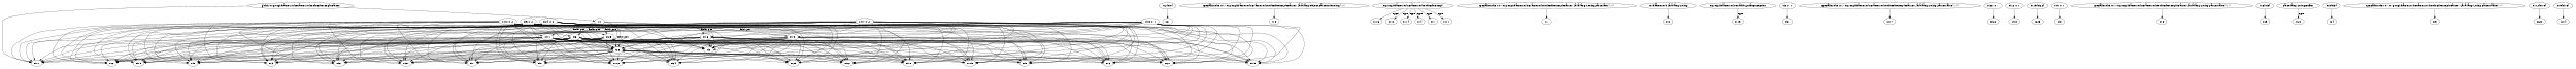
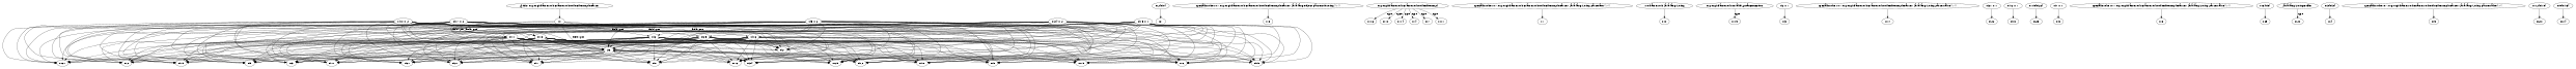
  digraph {
    n1 [label="$i25"]
    n2 [label="$i12"]
    n3 [label=i26]
    n4 [label="$i10"]
    n5 [label="$r15"]
    n6 [label="$r6"]
    n7 [label="$r21"]
    n8 [label="$r2"]
    n9 [label="$r9"]
    n10 [label="$i2"]
    n11 [label="$i19"]
    n12 [label="$i5"]
    n13 [label="$r3"]
    n14 [label="$i17"]
    n15 [label="$i21"]
    n16 [label="$i27"]
    n17 [label="$i7"]
    n18 [label="$i15"]
    n19 [label="$i0"]
    n20 [label="$r12"]
    n21 [label="$i24"]
    n22 [label="$r25"]
    n23 [label="$i18"]
    n24 [label="$i5 + 2"]
    n25 [label="$i6"]
    n26 [label="$i10 + 2"]
    n27 [label="$i11"]
    n28 [label=r0]
    n29 [label="$i16"]
    n30 [label="$i15 + 1"]
    n31 [label="$i17 + 2"]
    n32 [label="$i24 + 2"]
    n33 [label="$r2[$i0]"]
    n34 [label="$c1"]
    n35 [label="@this: org.osgi.framework.FrameworkUtil$FilterImpl$Parser"]
    n36 [label="specialinvoke r0.<org.osgi.framework.FrameworkUtil$FilterImpl$Parser: java.lang.Object parse_substring()>()"]
    n37 [label=r18]
    n38 [label="org.osgi.framework.FrameworkUtil$FilterImpl"]
    n39 [label="$r16"]
    n40 [label="$r10"]
    n41 [label="$r14"]
    n42 [label="$r4"]
    n43 [label="$r7"]
    n44 [label="$r11"]
    n45 [label="specialinvoke r0.<org.osgi.framework.FrameworkUtil$FilterImpl$Parser: java.lang.String parse_attr()>()"]
    n46 [label=r1]
    n47 [label="r18 framework java.lang.String"]
    n48 [label="$z0"]
    n49 [label="org.osgi.framework.InvalidSyntaxException"]
    n50 [label="$r19"]
    n51 [label="$i2 + 1"]
    n52 [label="$i3"]
    n53 [label="specialinvoke r0.<org.osgi.framework.FrameworkUtil$FilterImpl$Parser: java.lang.String parse_value()>()"]
    n54 [label="$r17"]
    n55 [label="$i21 + 1"]
    n56 [label="$i22"]
    n57 [label="$i12 + 1"]
    n58 [label="$i13"]
    n59 [label="$r15[$i22]"]
    n60 [label="$c23"]
    n61 [label="$i7 + 1"]
    n62 [label="$i8"]
    n63 [label="specialinvoke r0.<org.osgi.framework.FrameworkUtil$FilterImpl$Parser: java.lang.String parse_value()>()"]
    n64 [label="$r8"]
    n65 [label="$r6[$i8]"]
    n66 [label="$c9"]
-   n67 [label="parse.lang.StringBuffer"]
+   n67 [label="java.lang.StringBuffer"]
    n68 [label="$r20"]
    n69 [label="$r3[$i3]"]
    n70 [label="$c4"]
    n71 [label="specialinvoke r0.<org.osgi.framework.FrameworkUtil$FilterImpl$Parser: java.lang.String parse_value()>()"]
    n72 [label="$r5"]
    n73 [label="$r12[$i19]"]
    n74 [label="$c20"]
    n75 [label="$r9[$i13]"]
    n76 [label="$c14"]
    n1 -> n2
    n1 -> n3
    n1 -> n4
    n1 -> n5
    n1 -> n6
    n1 -> n7
    n1 -> n8
    n1 -> n9
    n1 -> n10
    n1 -> n11
    n1 -> n12
    n1 -> n13
    n1 -> n14
    n1 -> n15
    n1 -> n16
    n1 -> n17
    n1 -> n18
    n1 -> n19
    n1 -> n20
    n1 -> n21
    n1 -> n22
    n3 -> n2
    n3 -> n3
    n3 -> n4
    n3 -> n5
    n3 -> n6
    n3 -> n7
    n3 -> n8
    n3 -> n9
    n3 -> n11
    n3 -> n12
    n3 -> n13
    n3 -> n14
    n3 -> n15
    n3 -> n16
    n3 -> n17
    n3 -> n18
    n3 -> n19
    n3 -> n20
    n3 -> n21
    n3 -> n22
    n23 -> n2
    n23 -> n3
    n23 -> n4
    n23 -> n5
    n23 -> n6
    n23 -> n7
    n23 -> n8
    n23 -> n9
    n23 -> n10
    n23 -> n11
    n23 -> n12
    n23 -> n13
-   n35 -> n14
+   n23 -> n14
    n23 -> n15
    n23 -> n16
    n23 -> n17
    n23 -> n18
    n23 -> n19
    n23 -> n20
    n23 -> n21
    n23 -> n22
    n24 -> n2
    n24 -> n3
    n24 -> n4
    n24 -> n5
    n24 -> n6
    n24 -> n7
    n24 -> n8
    n24 -> n9
    n24 -> n10
    n24 -> n11
    n24 -> n12
    n24 -> n13
    n24 -> n14
    n24 -> n15
    n24 -> n16
    n24 -> n17
    n24 -> n18
    n24 -> n19
    n24 -> n20
    n24 -> n21
    n24 -> n22
    n24 -> n25
    n25 -> n2
    n25 -> n3
    n25 -> n4
    n25 -> n5
    n25 -> n6
    n25 -> n7
    n25 -> n8
    n25 -> n9
    n25 -> n10
    n25 -> n11
    n25 -> n12
    n25 -> n13
    n25 -> n14
    n25 -> n15
    n25 -> n16
    n25 -> n17
    n25 -> n18
    n25 -> n19
    n25 -> n20
    n25 -> n21
    n25 -> n22
    n26 -> n2
    n26 -> n3
    n26 -> n4
    n26 -> n5
    n26 -> n6
    n26 -> n7
    n26 -> n8
    n26 -> n10
    n26 -> n11
    n26 -> n12
    n26 -> n13
    n26 -> n14
    n26 -> n15
    n26 -> n16
    n26 -> n17
    n26 -> n18
    n26 -> n19
    n26 -> n20
    n26 -> n21
    n26 -> n22
    n26 -> n27
    n27 -> n2
    n27 -> n3
    n27 -> n4
    n27 -> n5
    n27 -> n6
    n27 -> n7
    n27 -> n8
    n27 -> n9
    n27 -> n10
    n27 -> n11
    n27 -> n12
    n27 -> n13
    n27 -> n14
    n27 -> n15
    n27 -> n16
    n27 -> n17
    n27 -> n19
    n27 -> n20
    n27 -> n21
    n27 -> n22
    n28 -> n1 [label="field: pos"]
    n28 -> n3 [label="field: pos"]
    n28 -> n23 [label="field: pos"]
    n28 -> n25 [label="field: pos"]
    n28 -> n27 [label="field: pos"]
    n28 -> n29 [label="field: pos"]
    n29 -> n2
    n29 -> n3
    n29 -> n4
    n29 -> n5
    n29 -> n6
    n29 -> n7
    n29 -> n8
    n29 -> n9
    n29 -> n10
    n29 -> n11
    n29 -> n12
    n29 -> n13
    n29 -> n14
    n29 -> n15
    n29 -> n16
    n29 -> n17
    n29 -> n18
    n29 -> n19
    n29 -> n20
    n29 -> n21
    n29 -> n22
    n30 -> n2
    n30 -> n3
    n30 -> n4
    n30 -> n5
    n30 -> n6
    n30 -> n7
    n30 -> n8
    n30 -> n9
    n30 -> n10
    n30 -> n11
    n30 -> n12
    n30 -> n13
    n30 -> n14
    n30 -> n15
    n30 -> n16
    n30 -> n17
    n30 -> n18
    n30 -> n19
    n30 -> n20
    n30 -> n21
    n30 -> n22
    n30 -> n29
    n31 -> n2
    n31 -> n3
    n31 -> n4
    n31 -> n5
    n31 -> n6
    n31 -> n7
    n31 -> n8
    n31 -> n9
    n31 -> n10
    n31 -> n11
    n31 -> n12
    n31 -> n13
    n31 -> n14
    n31 -> n15
    n31 -> n16
    n31 -> n17
    n31 -> n18
    n31 -> n19
    n31 -> n20
    n31 -> n21
    n31 -> n22
    n31 -> n23
    n32 -> n1
    n32 -> n2
    n32 -> n3
    n32 -> n4
    n32 -> n5
    n32 -> n6
    n32 -> n7
    n32 -> n8
    n32 -> n9
    n32 -> n10
    n32 -> n11
    n32 -> n12
    n32 -> n13
    n32 -> n14
    n32 -> n15
    n32 -> n16
    n32 -> n17
    n32 -> n18
    n32 -> n19
    n32 -> n20
    n32 -> n21
    n32 -> n22
    n33 -> n34
    n35 -> n28
    n36 -> n37
    n38 -> n39 [label=type]
    n38 -> n40 [label=type]
    n38 -> n41 [label=type]
    n38 -> n42 [label=type]
    n38 -> n43 [label=type]
    n38 -> n44 [label=type]
    n45 -> n46
    n47 -> n48
    n49 -> n50 [label=type]
    n51 -> n52
    n53 -> n54
    n55 -> n56
    n57 -> n58
    n59 -> n60
    n61 -> n62
    n63 -> n64
    n65 -> n66
    n67 -> n68 [label=type]
    n69 -> n70
    n71 -> n72
    n73 -> n74
    n75 -> n76
  }
